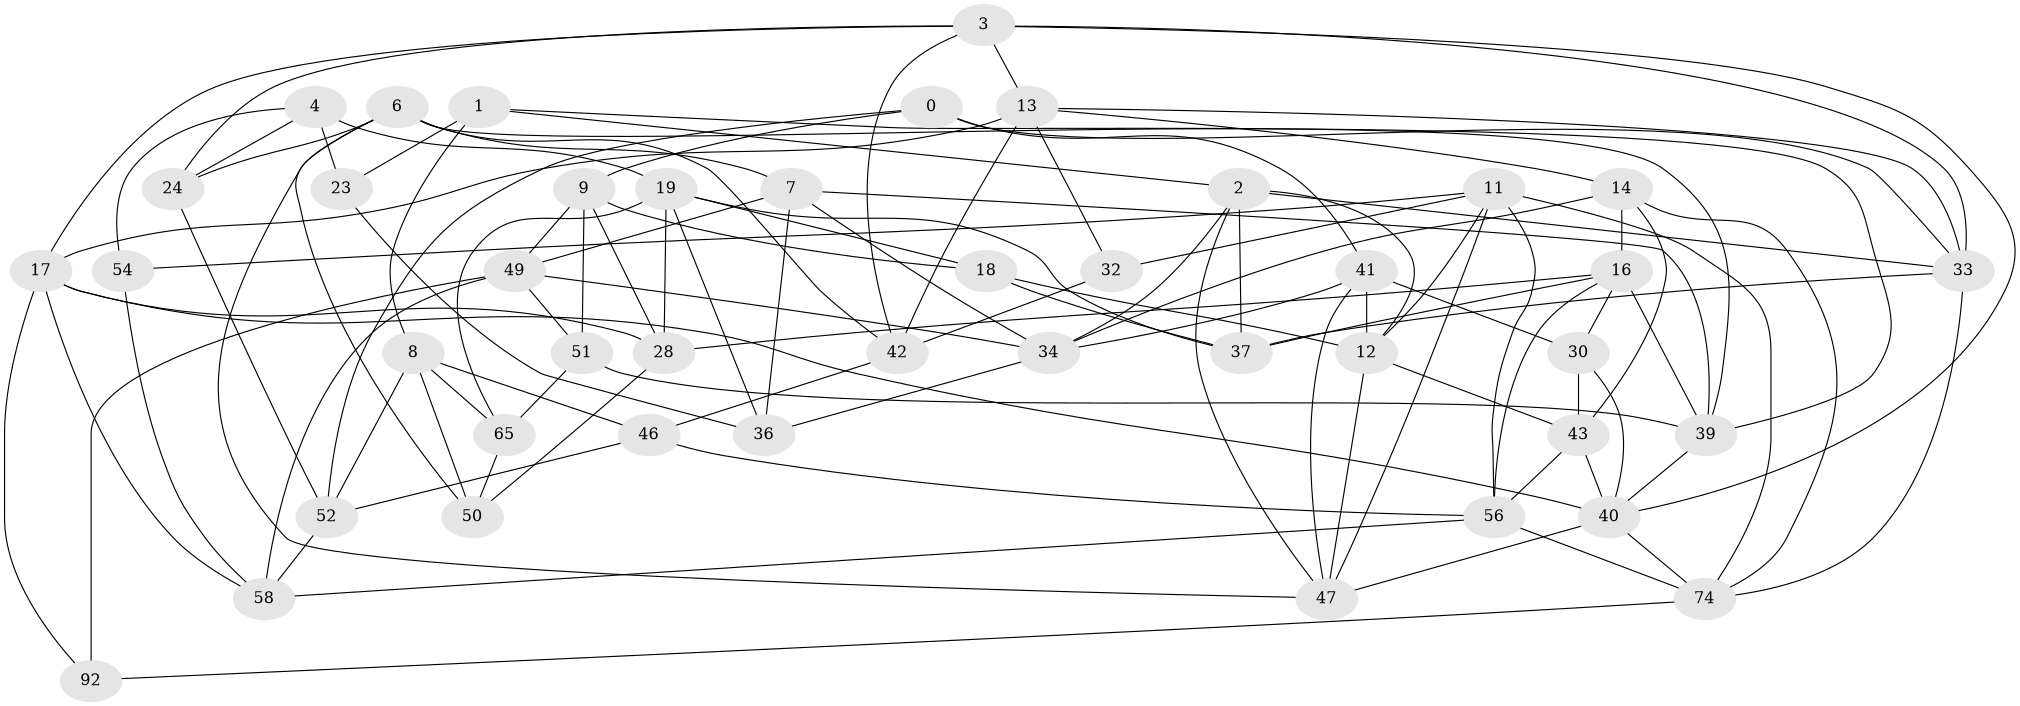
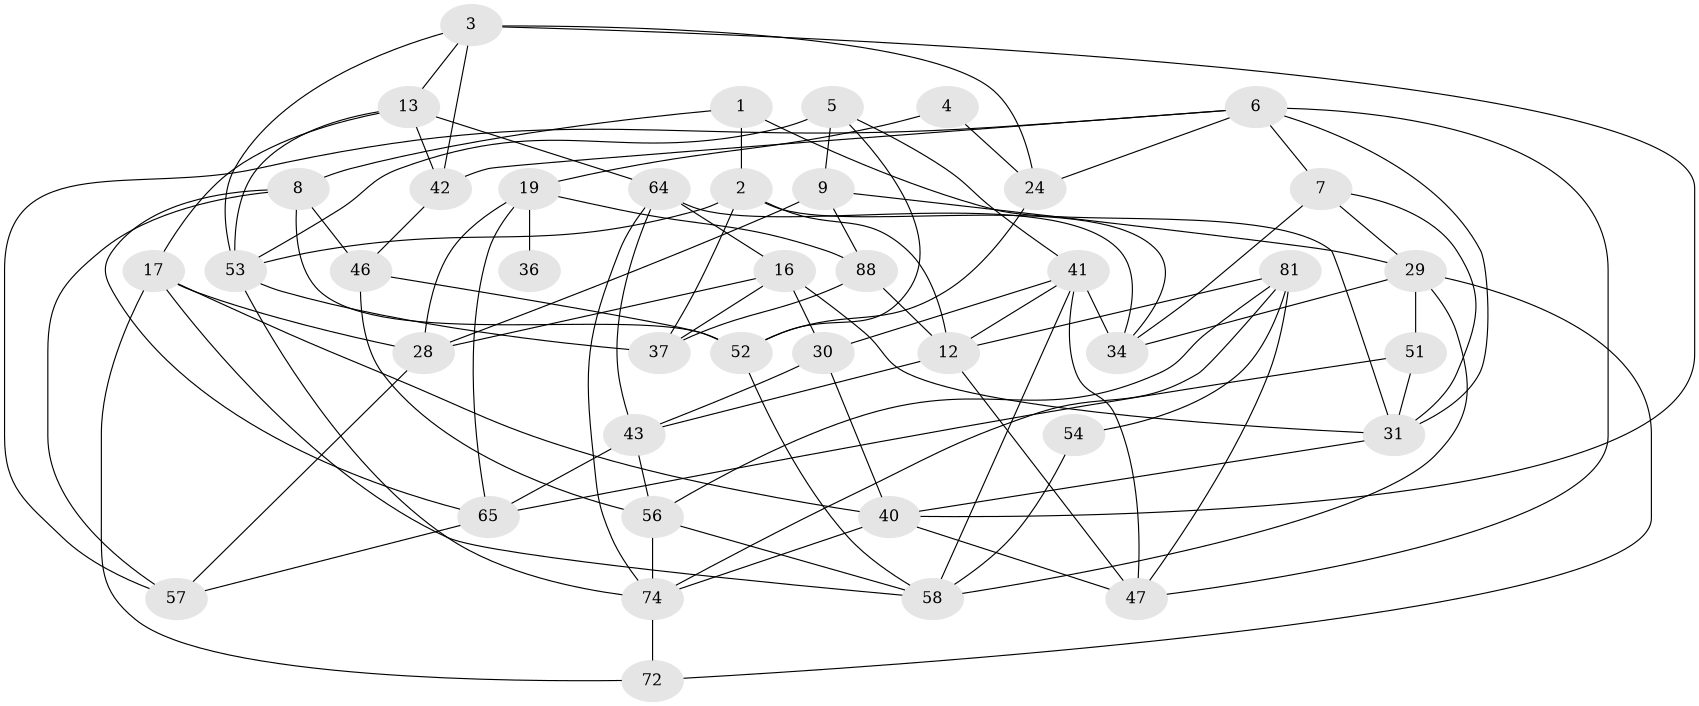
  graph {
    node [color=gray90 style=filled]
    1 [super="+12"]
    2 [super="+43"]
    8 [super="+26"]
-   23 [super="+60"]
-   39 [super="+59"]
+   39 [super="+59" label=31]
    n6 [label=12 super="+41"]
-   33 [super="+75"]
+   33 [super="+75" label=53]
    34 [super="+73"]
    37 [super="+67"]
    47 [super="+62"]
    52 [super="+71"]
-   57 [label=50]
+   57
    n13 [label=65 super="+53"]
    46
    36
    40 [super="+70"]
    58 [super="+74"]
    n18 [label=43 super="+65"]
    n19 [label=74 super="+68"]
    3 [super="+10"]
    13 [super="+69"]
    17 [super="+55"]
    24
    42 [super="+51"]
-   14 [super="+48"]
-   32
+   14 [super="+48" label=64]
    28 [super="+66"]
-   72 [label=92]
+   72
    4 [super="+63"]
    n30 [label=19 super="+50"]
    54
-   18 [super="+38"]
+   18 [super="+38" label=88]
    9 [super="+19"]
-   29 [super="+35" label=49]
+   29 [super="+35"]
    n35 [label=51]
-   5 [label=0]
+   5
    n37 [label=41 super="+27"]
    30
    6 [super="+49"]
    7 [super="+20"]
    16 [super="+25"]
    56 [super="+61"]
-   11 [super="+76"]
+   11 [super="+76" label=81]
    1 -- 2
    1 -- 8
-   1 -- 23 [weight=2]
    1 -- 39
    2 -- n6
    2 -- 33
    2 -- 34
    2 -- 37
-   2 -- 47
    8 -- 52
    8 -- 57
    8 -- n13
    8 -- 46
-   23 -- 36
    39 -- 40
    n6 -- 47
    n6 -- n18
    33 -- 37
    33 -- n19
-   34 -- 36
    52 -- 58
    n13 -- 57
    46 -- 52
    46 -- 56
    40 -- 47
    40 -- n19
-   n18 -- 40 [weight=2]
+   n18 -- n13 [weight=2]
    n18 -- 56
    n19 -- 72
    3 -- 33
    3 -- 40
    3 -- 13
-   3 -- 17
    3 -- 24
    3 -- 42
    13 -- 33
    13 -- 17
    13 -- 42
    13 -- 14
-   13 -- 32
    17 -- 40
    17 -- 58
    17 -- 28
    17 -- 72
    24 -- 52
    42 -- 46
    14 -- 34
    14 -- n18
    14 -- n19
    14 -- 16
-   32 -- 42
    28 -- 57
-   4 -- 23 [weight=2]
    4 -- 24
    4 -- n30
-   4 -- 54
-   n30 -- 37
    n30 -- n13
    n30 -- 36
    n30 -- 28
    n30 -- 18
    54 -- 58
    18 -- n6
    18 -- 37
    9 -- 28 [weight=2]
    9 -- 18
    9 -- 29
-   9 -- n35
    29 -- 34
    29 -- 58
    29 -- 72
    29 -- n35
    n35 -- 39
    n35 -- n13
    5 -- 33
    5 -- 52
    5 -- 9
    5 -- n37
    n37 -- n6
    n37 -- 34
    n37 -- 47
+   n37 -- 58
    n37 -- 30
    30 -- 40
    30 -- n18
    6 -- 39
    6 -- 47
    6 -- 57
    6 -- 24
    6 -- 42
    6 -- 7
    7 -- 39
    7 -- 34
-   7 -- 36
    7 -- 29
    16 -- 39
    16 -- 37
    16 -- 28
    16 -- 30
-   16 -- 56
    56 -- 58
    56 -- n19
    11 -- n6
    11 -- 47
    11 -- n19
-   11 -- 32
    11 -- 54
    11 -- 56
  }
